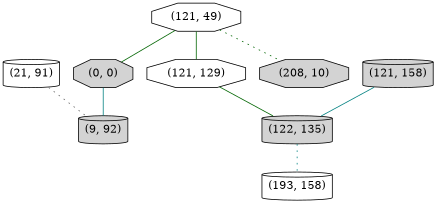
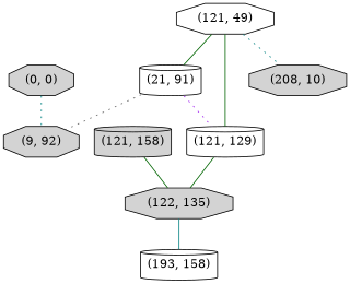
  graph {
    node [fillcolor=lightgrey shape=cylinder style=filled]
    edge [color=darkgreen style=solid weight=1]
    "(0, 0)" [shape=octagon]
-   "(9, 92)"
+   "(9, 92)" [shape=octagon]
    "(121, 158)"
-   "(122, 135)"
+   "(122, 135)" [shape=octagon]
    "(193, 158)" [fillcolor=white]
    "(121, 49)" [fillcolor=white shape=octagon]
    "(21, 91)" [fillcolor=white]
-   "(121, 129)" [fillcolor=white shape=octagon]
+   "(121, 129)" [fillcolor=white]
    "(208, 10)" [shape=octagon]
-   "(0, 0)" -- "(9, 92)" [color=teal weight=4]
-   "(121, 158)" -- "(122, 135)" [color=teal]
-   "(122, 135)" -- "(193, 158)" [color=teal style=dotted]
-   "(121, 49)" -- "(0, 0)"
+   "(0, 0)" -- "(9, 92)" [color=teal style=dotted weight=4]
+   "(121, 158)" -- "(122, 135)"
+   "(122, 135)" -- "(193, 158)" [color=teal]
+   "(121, 49)" -- "(21, 91)"
    "(121, 49)" -- "(121, 129)"
-   "(121, 49)" -- "(208, 10)" [style=dotted]
+   "(121, 49)" -- "(208, 10)" [color=teal style=dotted]
    "(21, 91)" -- "(9, 92)" [color=gray40 style=dotted]
+   "(21, 91)" -- "(121, 129)" [color=purple style=dotted]
    "(121, 129)" -- "(122, 135)"
  }
